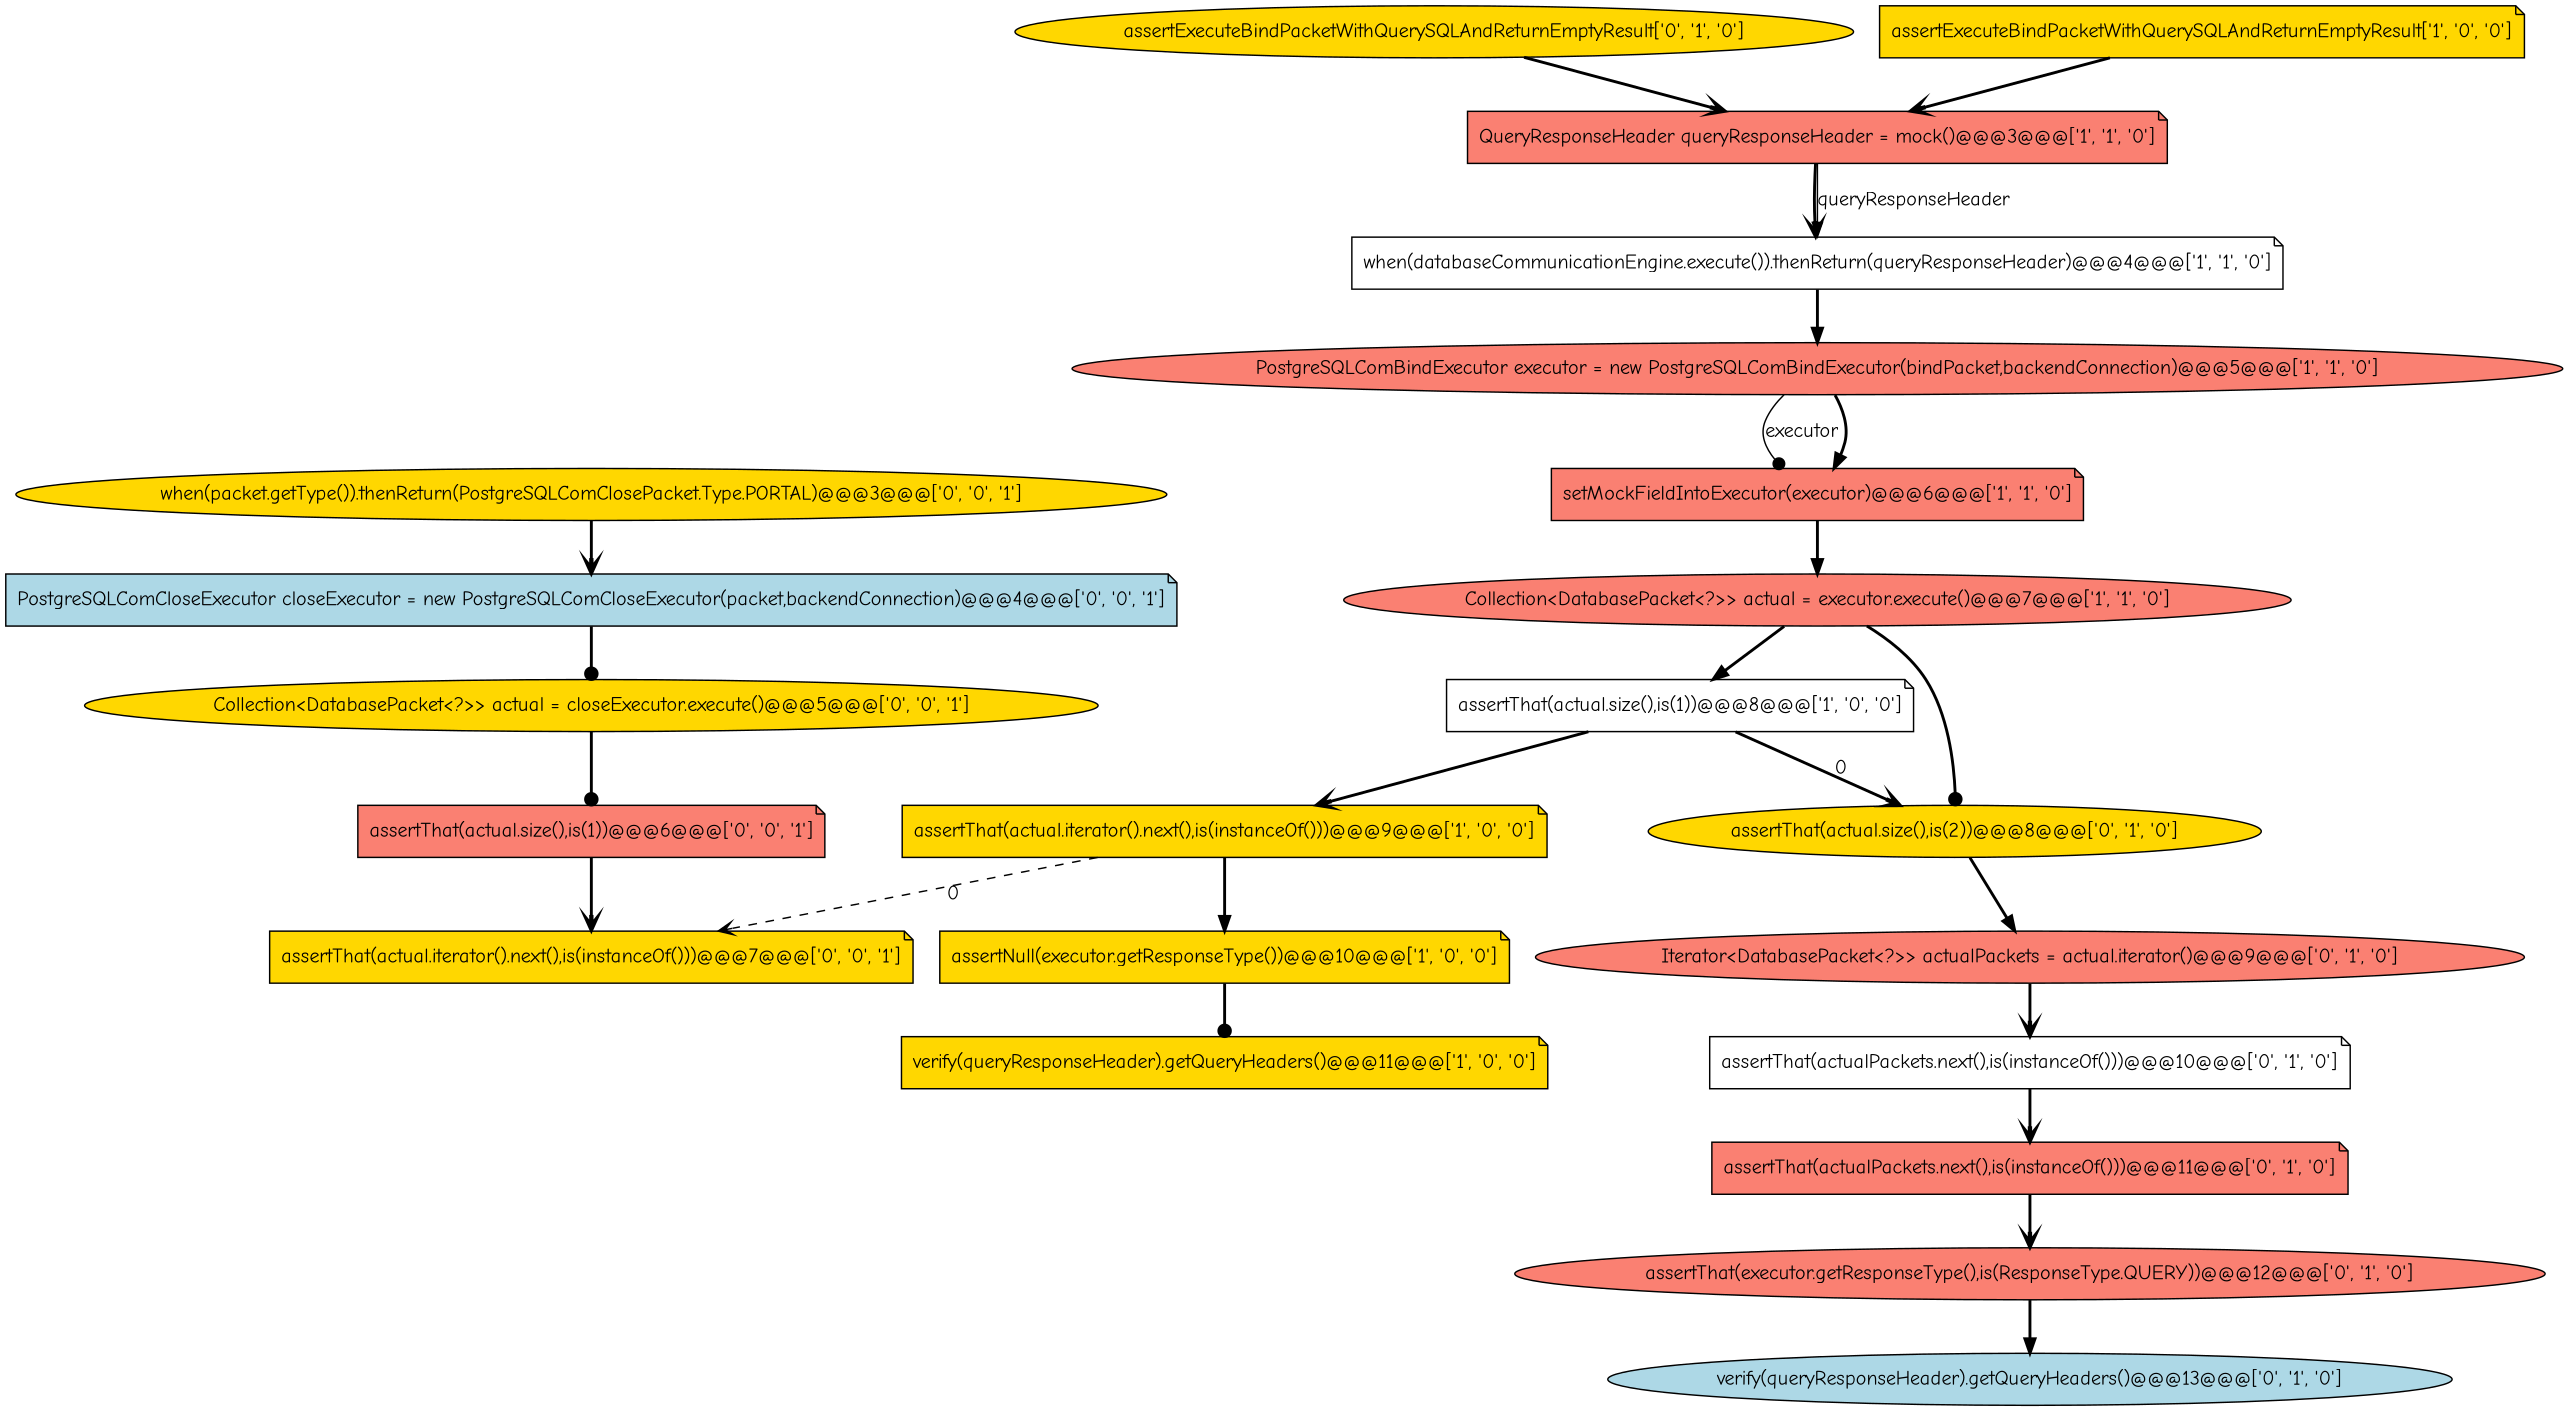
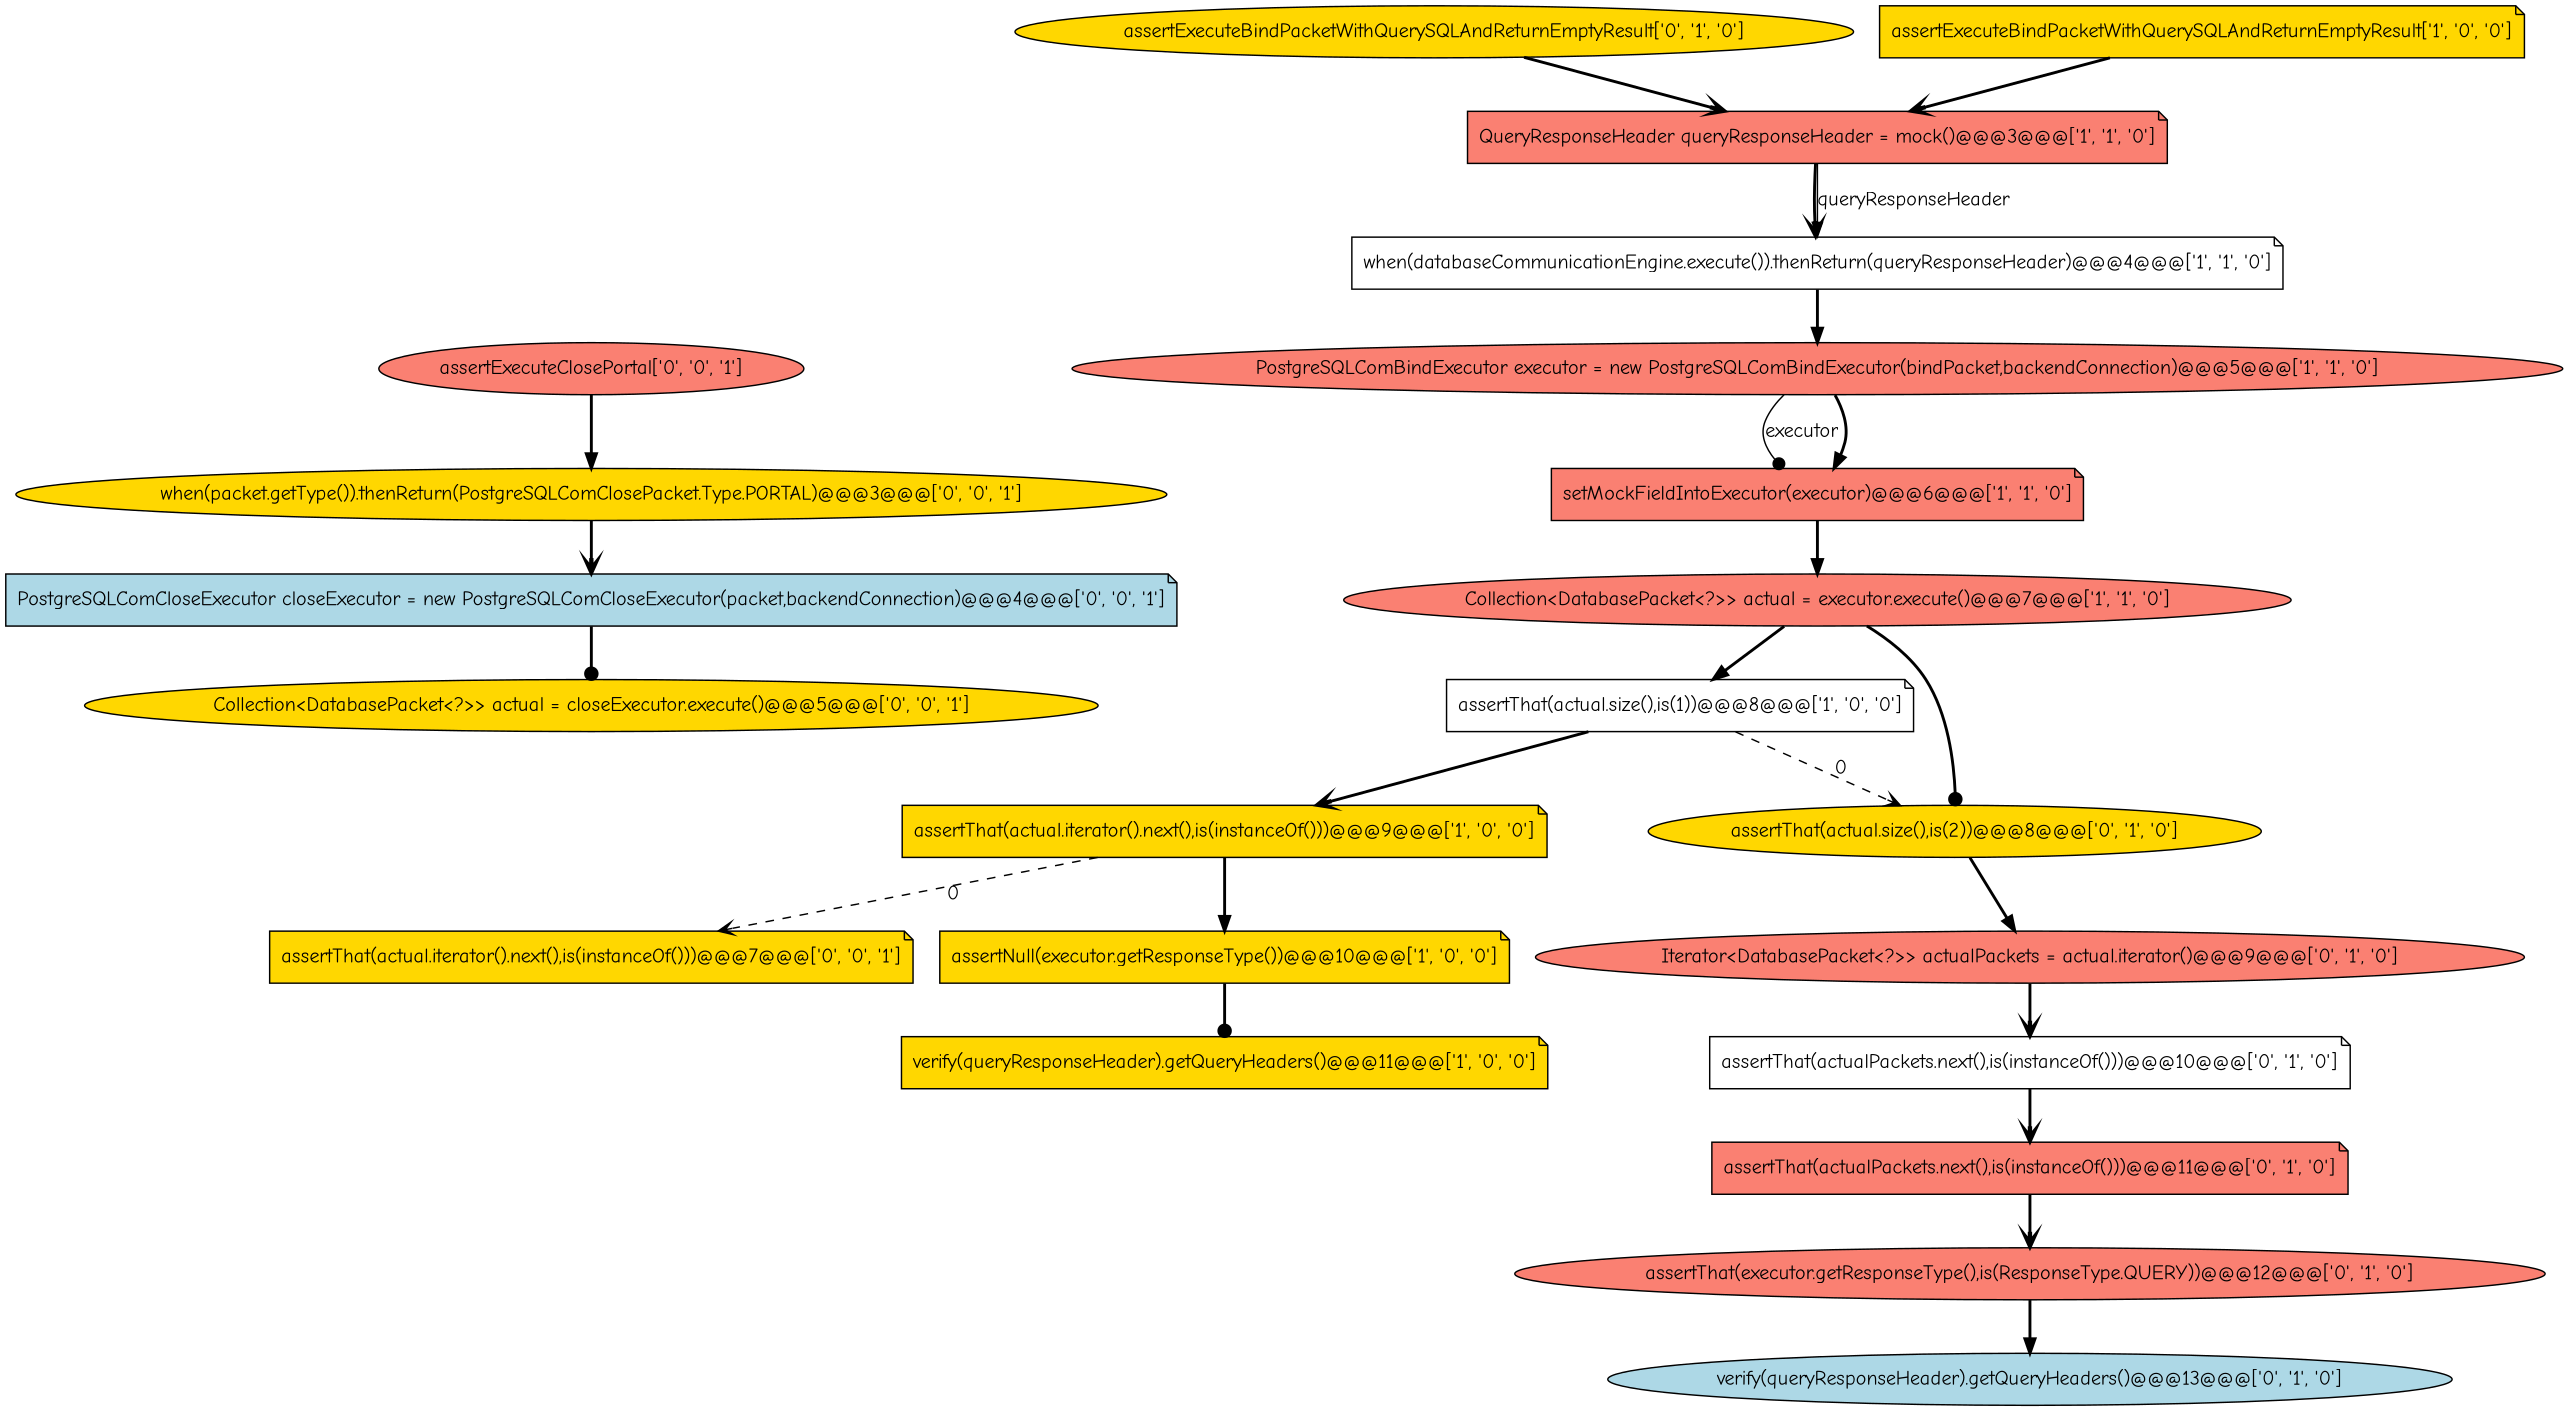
  digraph {
    fontname="Comic Neue"
    node [fillcolor=gold fontname="Comic Neue" shape=note style=filled]
    edge [arrowhead=vee fontname="Comic Neue" style=bold]
    n1 [label="assertNull(executor.getResponseType())@@@10@@@['1', '0', '0']"]
    n2 [label="verify(queryResponseHeader).getQueryHeaders()@@@11@@@['1', '0', '0']"]
    n3 [fillcolor=white label="when(databaseCommunicationEngine.execute()).thenReturn(queryResponseHeader)@@@4@@@['1', '1', '0']"]
    n4 [fillcolor=salmon label="PostgreSQLComBindExecutor executor = new PostgreSQLComBindExecutor(bindPacket,backendConnection)@@@5@@@['1', '1', '0']" shape=ellipse]
    n5 [fillcolor=salmon label="setMockFieldIntoExecutor(executor)@@@6@@@['1', '1', '0']"]
    n6 [label="assertThat(actual.iterator().next(),is(instanceOf()))@@@7@@@['0', '0', '1']"]
    n7 [label="assertThat(actual.iterator().next(),is(instanceOf()))@@@9@@@['1', '0', '0']"]
    n8 [label="assertExecuteBindPacketWithQuerySQLAndReturnEmptyResult['0', '1', '0']" shape=ellipse]
    n9 [fillcolor=salmon label="QueryResponseHeader queryResponseHeader = mock()@@@3@@@['1', '1', '0']"]
    n10 [label="assertThat(actual.size(),is(2))@@@8@@@['0', '1', '0']" shape=ellipse]
    n11 [fillcolor=salmon label="Iterator<DatabasePacket<?>> actualPackets = actual.iterator()@@@9@@@['0', '1', '0']" shape=ellipse]
    n12 [fillcolor=white label="assertThat(actualPackets.next(),is(instanceOf()))@@@10@@@['0', '1', '0']"]
    n13 [fillcolor=salmon label="assertThat(actualPackets.next(),is(instanceOf()))@@@11@@@['0', '1', '0']"]
    n14 [fillcolor=salmon label="assertThat(executor.getResponseType(),is(ResponseType.QUERY))@@@12@@@['0', '1', '0']" shape=ellipse]
    n15 [fillcolor=lightblue label="verify(queryResponseHeader).getQueryHeaders()@@@13@@@['0', '1', '0']" shape=ellipse]
-   n16 [fillcolor=salmon label="assertThat(actual.size(),is(1))@@@6@@@['0', '0', '1']"]
    n17 [label="Collection<DatabasePacket<?>> actual = closeExecutor.execute()@@@5@@@['0', '0', '1']" shape=ellipse]
    n18 [fillcolor=lightblue label="PostgreSQLComCloseExecutor closeExecutor = new PostgreSQLComCloseExecutor(packet,backendConnection)@@@4@@@['0', '0', '1']"]
    n19 [fillcolor=salmon label="Collection<DatabasePacket<?>> actual = executor.execute()@@@7@@@['1', '1', '0']" shape=ellipse]
    n20 [fillcolor=white label="assertThat(actual.size(),is(1))@@@8@@@['1', '0', '0']"]
    n21 [label="assertExecuteBindPacketWithQuerySQLAndReturnEmptyResult['1', '0', '0']"]
+   n22 [fillcolor=salmon label="assertExecuteClosePortal['0', '0', '1']" shape=ellipse]
    n23 [label="when(packet.getType()).thenReturn(PostgreSQLComClosePacket.Type.PORTAL)@@@3@@@['0', '0', '1']" shape=ellipse]
    n1 -> n2 [arrowhead=dot]
    n3 -> n4 [arrowhead=normal]
    n4 -> n5 [arrowhead=normal]
    n4 -> n5 [arrowhead=dot label=executor style=solid]
    n5 -> n19 [arrowhead=normal]
    n7 -> n1 [arrowhead=normal]
    n7 -> n6 [label=0 style=dashed]
    n8 -> n9
    n9 -> n3
    n9 -> n3 [arrowhead=normal label=queryResponseHeader style=solid]
    n10 -> n11 [arrowhead=normal]
    n11 -> n12
    n12 -> n13
    n13 -> n14
    n14 -> n15 [arrowhead=normal]
-   n16 -> n6
-   n17 -> n16 [arrowhead=dot]
    n18 -> n17 [arrowhead=dot]
    n19 -> n10 [arrowhead=dot]
    n19 -> n20 [arrowhead=normal]
    n20 -> n7
-   n20 -> n10 [label=0]
+   n20 -> n10 [label=0 style=dashed]
    n21 -> n9
+   n22 -> n23 [arrowhead=normal]
    n23 -> n18
  }
